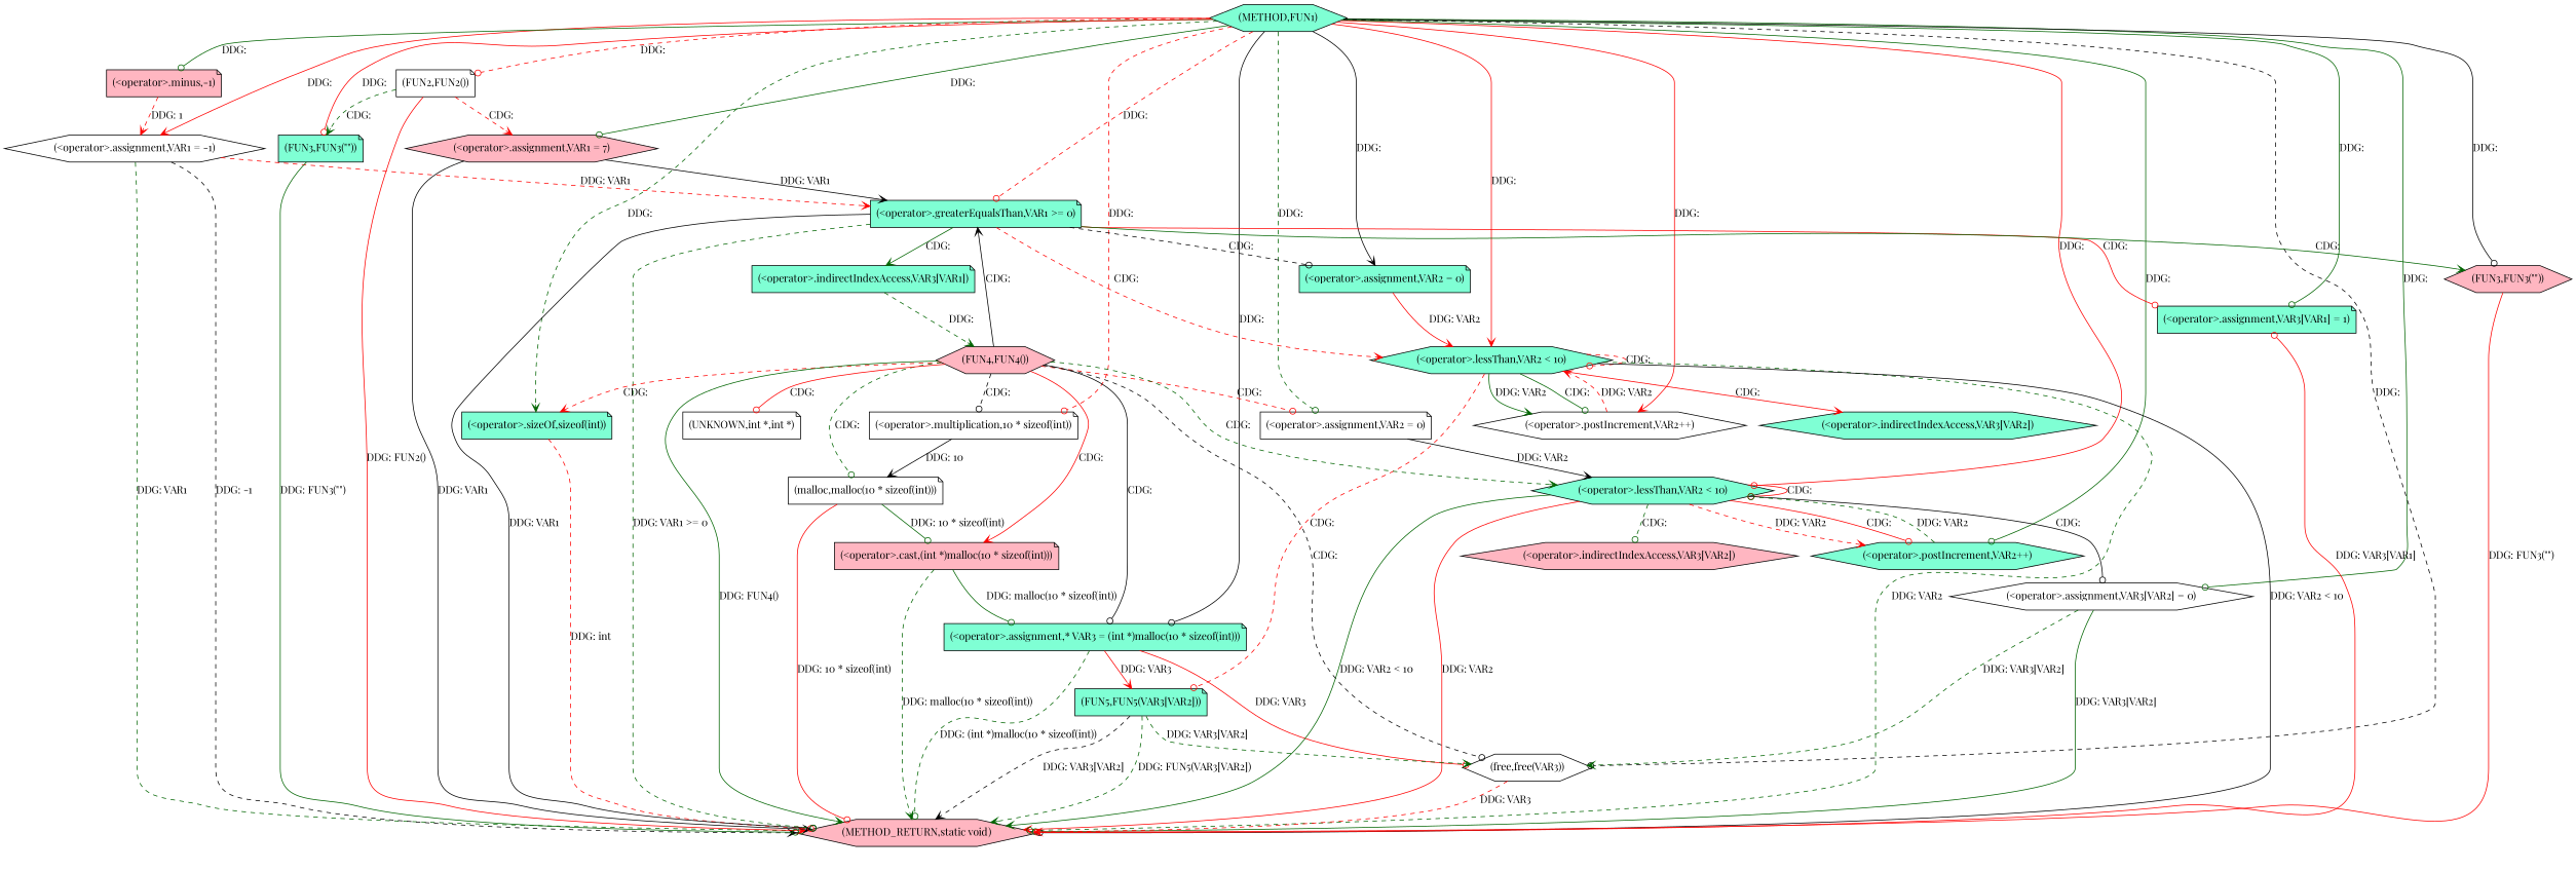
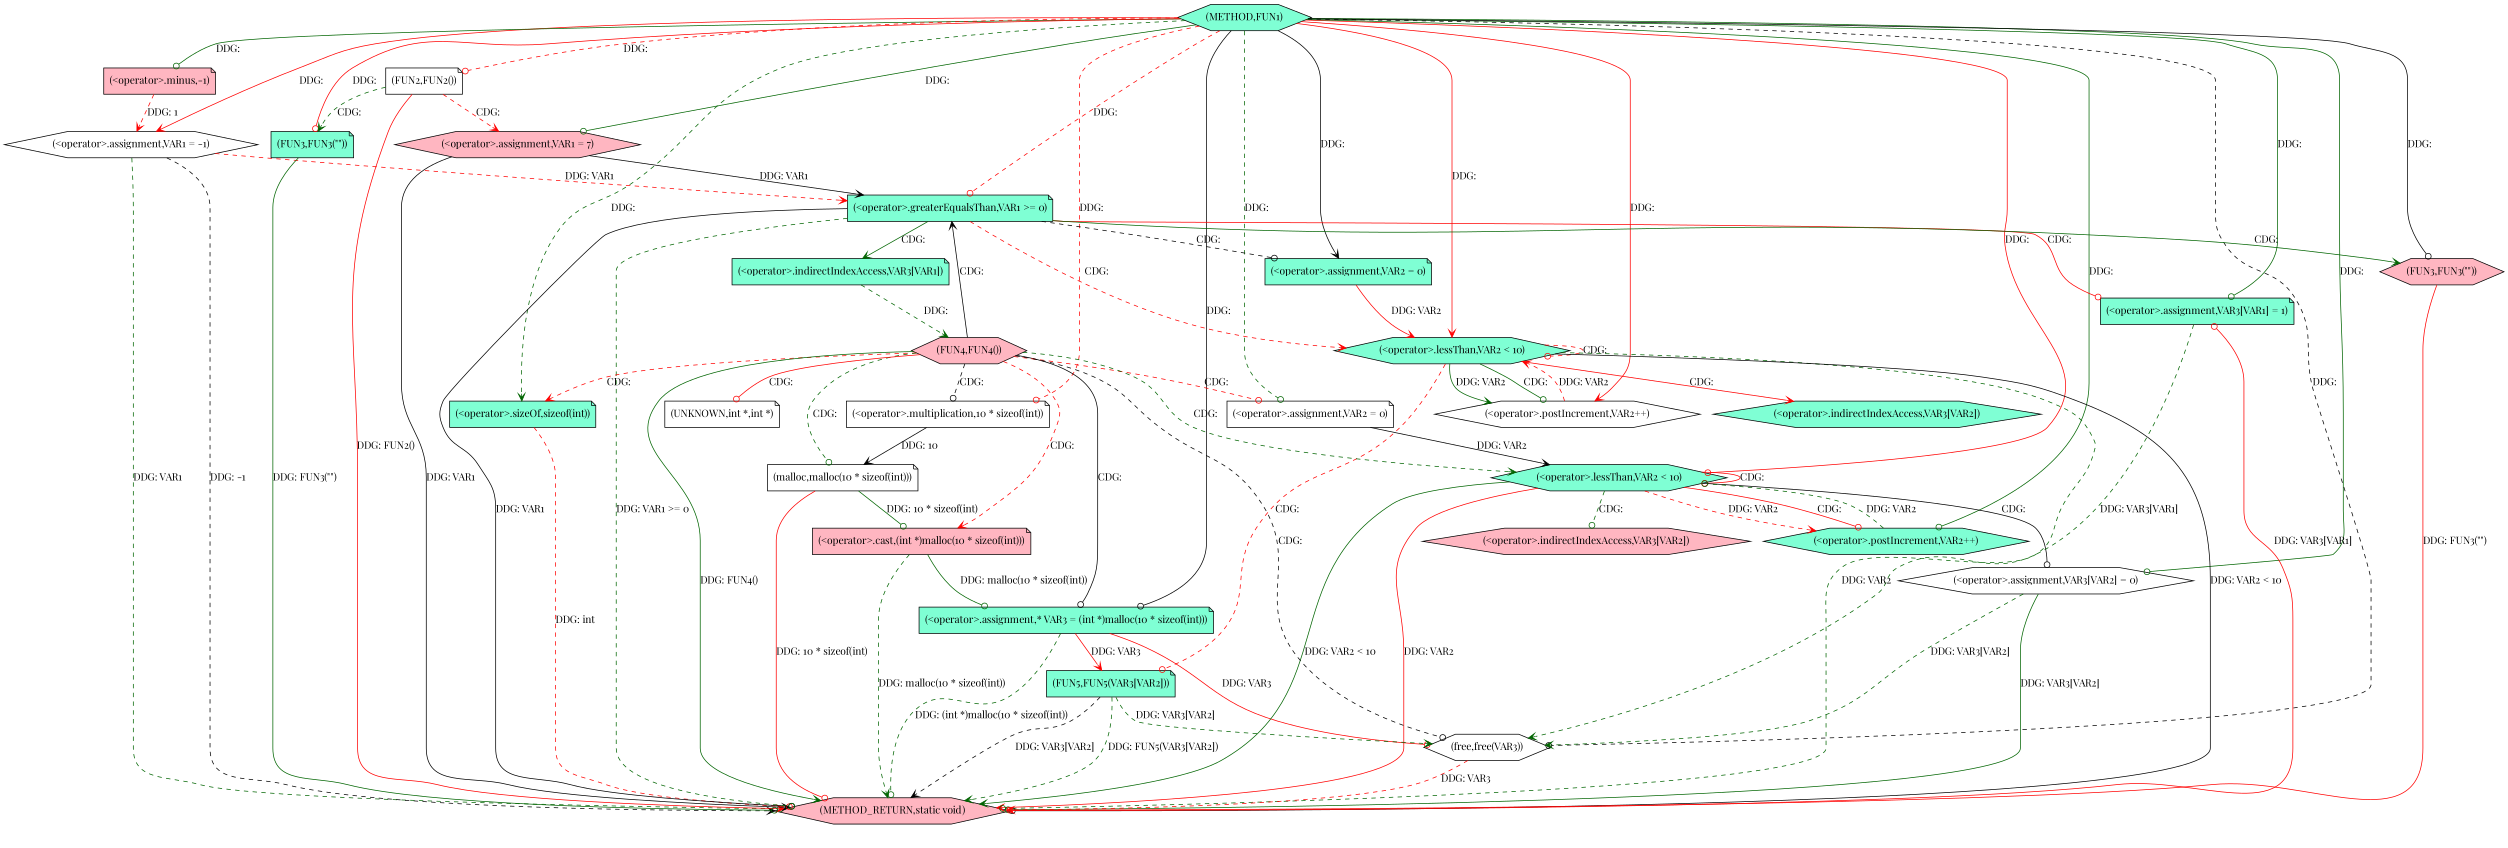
  digraph {
    fontname="Playfair Display"
    node [fillcolor=aquamarine fontname="Playfair Display" shape=note style=filled]
    edge [arrowhead=odot color=red fontname="Playfair Display" style=solid]
    n1 [label="(METHOD,FUN1)" shape=hexagon]
    n2 [fillcolor=white label="(<operator>.assignment,VAR1 = -1)" shape=hexagon]
    n3 [fillcolor=lightpink label="(<operator>.minus,-1)"]
    n4 [fillcolor=white label="(FUN2,FUN2())"]
    n5 [label="(FUN3,FUN3(\"\"))"]
    n6 [fillcolor=lightpink label="(<operator>.assignment,VAR1 = 7)" shape=hexagon]
    n7 [label="(<operator>.assignment,* VAR3 = (int *)malloc(10 * sizeof(int)))"]
    n8 [fillcolor=white label="(<operator>.multiplication,10 * sizeof(int))"]
    n9 [label="(<operator>.sizeOf,sizeof(int))"]
    n10 [fillcolor=white label="(<operator>.assignment,VAR2 = 0)"]
    n11 [label="(<operator>.lessThan,VAR2 < 10)" shape=hexagon]
    n12 [label="(<operator>.postIncrement,VAR2++)" shape=hexagon]
    n13 [fillcolor=white label="(<operator>.assignment,VAR3[VAR2] = 0)" shape=hexagon]
    n14 [label="(<operator>.greaterEqualsThan,VAR1 >= 0)"]
    n15 [label="(<operator>.assignment,VAR3[VAR1] = 1)"]
    n16 [label="(<operator>.assignment,VAR2 = 0)"]
    n17 [label="(<operator>.lessThan,VAR2 < 10)" shape=hexagon]
    n18 [fillcolor=white label="(<operator>.postIncrement,VAR2++)" shape=hexagon]
    n19 [fillcolor=lightpink label="(FUN3,FUN3(\"\"))" shape=hexagon]
    n20 [fillcolor=white label="(free,free(VAR3))" shape=hexagon]
    n21 [fillcolor=lightpink label="(METHOD_RETURN,static void)" shape=hexagon]
    n22 [fillcolor=lightpink label="(FUN4,FUN4())" shape=hexagon]
    n23 [fillcolor=lightpink label="(<operator>.cast,(int *)malloc(10 * sizeof(int)))"]
    n24 [fillcolor=white label="(malloc,malloc(10 * sizeof(int)))"]
    n25 [fillcolor=white label="(UNKNOWN,int *,int *)"]
    n26 [label="(FUN5,FUN5(VAR3[VAR2]))"]
    n27 [fillcolor=lightpink label="(<operator>.indirectIndexAccess,VAR3[VAR2])" shape=hexagon]
    n28 [label="(<operator>.indirectIndexAccess,VAR3[VAR1])"]
    n29 [label="(<operator>.indirectIndexAccess,VAR3[VAR2])" shape=hexagon]
    n1 -> n2 [arrowhead=vee label="DDG: "]
    n1 -> n3 [color=darkgreen label="DDG: "]
    n1 -> n4 [label="DDG: " style=dashed]
    n1 -> n5 [label="DDG: "]
    n1 -> n6 [color=darkgreen label="DDG: "]
    n1 -> n7 [color=black label="DDG: "]
    n1 -> n8 [label="DDG: " style=dashed]
    n1 -> n9 [arrowhead=vee color=darkgreen label="DDG: " style=dashed]
    n1 -> n10 [color=darkgreen label="DDG: " style=dashed]
    n1 -> n11 [label="DDG: "]
    n1 -> n12 [color=darkgreen label="DDG: "]
    n1 -> n13 [color=darkgreen label="DDG: "]
    n1 -> n14 [label="DDG: " style=dashed]
    n1 -> n15 [color=darkgreen label="DDG: "]
    n1 -> n16 [arrowhead=vee color=black label="DDG: "]
    n1 -> n17 [arrowhead=vee label="DDG: "]
    n1 -> n18 [arrowhead=vee label="DDG: "]
    n1 -> n19 [color=black label="DDG: "]
    n1 -> n20 [color=black label="DDG: " style=dashed]
    n2 -> n14 [arrowhead=vee label="DDG: VAR1" style=dashed]
    n2 -> n21 [color=darkgreen label="DDG: VAR1" style=dashed]
    n2 -> n21 [arrowhead=vee color=black label="DDG: -1" style=dashed]
    n3 -> n2 [arrowhead=vee label="DDG: 1" style=dashed]
    n4 -> n5 [arrowhead=vee color=darkgreen label="CDG: " style=dashed]
    n4 -> n6 [arrowhead=vee label="CDG: " style=dashed]
    n4 -> n21 [arrowhead=vee label="DDG: FUN2()"]
    n5 -> n21 [color=darkgreen label="DDG: FUN3(\"\")"]
    n6 -> n14 [arrowhead=vee color=black label="DDG: VAR1"]
    n6 -> n21 [arrowhead=vee color=black label="DDG: VAR1"]
    n7 -> n20 [label="DDG: VAR3"]
    n7 -> n21 [color=darkgreen label="DDG: (int *)malloc(10 * sizeof(int))" style=dashed]
    n7 -> n26 [arrowhead=vee label="DDG: VAR3"]
    n8 -> n24 [arrowhead=vee color=black label="DDG: 10"]
    n9 -> n21 [label="DDG: int" style=dashed]
    n10 -> n11 [arrowhead=vee color=black label="DDG: VAR2"]
    n11 -> n11 [label="CDG: "]
    n11 -> n12 [arrowhead=vee label="DDG: VAR2" style=dashed]
    n11 -> n12 [label="CDG: "]
    n11 -> n13 [color=black label="CDG: "]
    n11 -> n21 [arrowhead=vee color=darkgreen label="DDG: VAR2 < 10"]
    n11 -> n21 [arrowhead=vee label="DDG: VAR2"]
    n11 -> n27 [color=darkgreen label="CDG: " style=dashed]
    n12 -> n11 [color=darkgreen label="DDG: VAR2" style=dashed]
    n13 -> n20 [arrowhead=vee color=darkgreen label="DDG: VAR3[VAR2]" style=dashed]
    n13 -> n21 [color=darkgreen label="DDG: VAR3[VAR2]"]
    n14 -> n15 [label="CDG: "]
    n14 -> n16 [color=black label="CDG: " style=dashed]
    n14 -> n17 [arrowhead=vee label="CDG: " style=dashed]
    n14 -> n19 [arrowhead=vee color=darkgreen label="CDG: "]
    n14 -> n21 [color=black label="DDG: VAR1"]
    n14 -> n21 [color=darkgreen label="DDG: VAR1 >= 0" style=dashed]
    n14 -> n28 [arrowhead=vee color=darkgreen label="CDG: "]
+   n15 -> n20 [arrowhead=vee color=darkgreen label="DDG: VAR3[VAR1]" style=dashed]
    n16 -> n17 [arrowhead=vee label="DDG: VAR2"]
    n17 -> n17 [label="CDG: " style=dashed]
    n17 -> n18 [arrowhead=vee color=darkgreen label="DDG: VAR2"]
    n17 -> n18 [color=darkgreen label="CDG: "]
    n17 -> n21 [color=darkgreen label="DDG: VAR2" style=dashed]
    n17 -> n21 [color=black label="DDG: VAR2 < 10"]
    n17 -> n26 [label="CDG: " style=dashed]
    n17 -> n29 [arrowhead=vee label="CDG: "]
    n18 -> n17 [arrowhead=vee label="DDG: VAR2" style=dashed]
    n19 -> n21 [label="DDG: FUN3(\"\")"]
    n20 -> n21 [arrowhead=vee label="DDG: VAR3" style=dashed]
    n21 -> n15 [label="DDG: VAR3[VAR1]"]
    n22 -> n7 [color=black label="CDG: "]
    n22 -> n8 [color=black label="CDG: " style=dashed]
    n22 -> n9 [arrowhead=vee label="CDG: " style=dashed]
    n22 -> n10 [label="CDG: " style=dashed]
    n22 -> n11 [arrowhead=vee color=darkgreen label="CDG: " style=dashed]
    n22 -> n14 [arrowhead=vee color=black label="CDG: "]
    n22 -> n20 [color=black label="CDG: " style=dashed]
    n22 -> n21 [arrowhead=vee color=darkgreen label="DDG: FUN4()"]
-   n22 -> n23 [arrowhead=vee label="CDG: "]
+   n22 -> n23 [arrowhead=vee label="CDG: " style=dashed]
    n22 -> n24 [color=darkgreen label="CDG: " style=dashed]
    n22 -> n25 [label="CDG: "]
    n23 -> n7 [color=darkgreen label="DDG: malloc(10 * sizeof(int))"]
    n23 -> n21 [arrowhead=vee color=darkgreen label="DDG: malloc(10 * sizeof(int))" style=dashed]
    n24 -> n21 [label="DDG: 10 * sizeof(int)"]
    n24 -> n23 [color=darkgreen label="DDG: 10 * sizeof(int)"]
    n26 -> n20 [arrowhead=vee color=darkgreen label="DDG: VAR3[VAR2]" style=dashed]
    n26 -> n21 [arrowhead=vee color=black label="DDG: VAR3[VAR2]" style=dashed]
    n26 -> n21 [arrowhead=vee color=darkgreen label="DDG: FUN5(VAR3[VAR2])" style=dashed]
    n28 -> n22 [arrowhead=vee color=darkgreen label="DDG: " style=dashed]
  }
